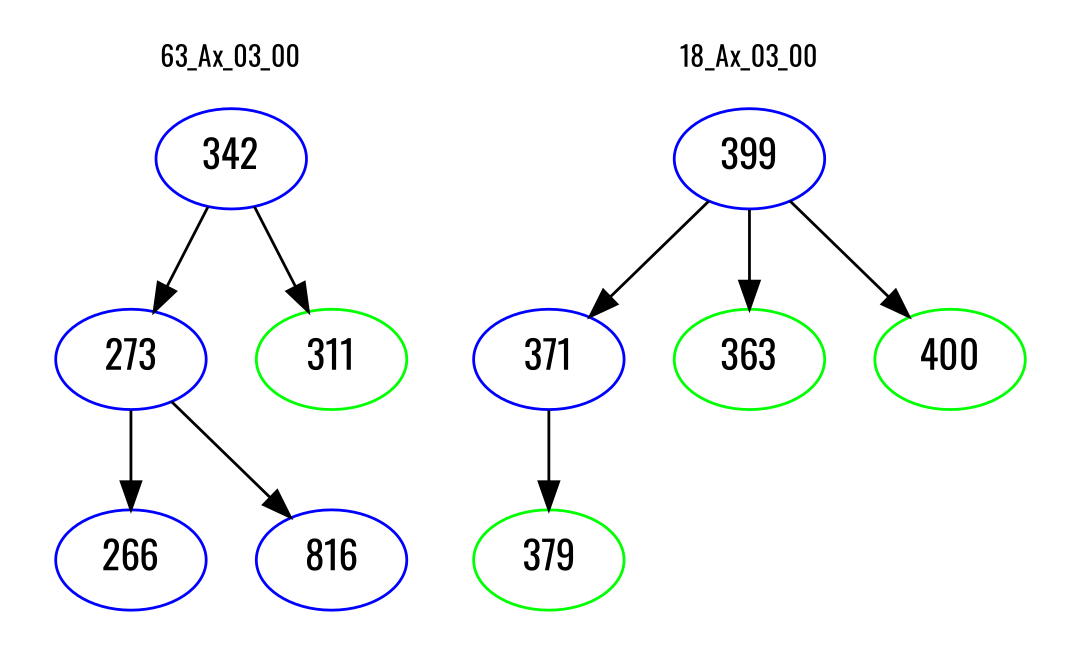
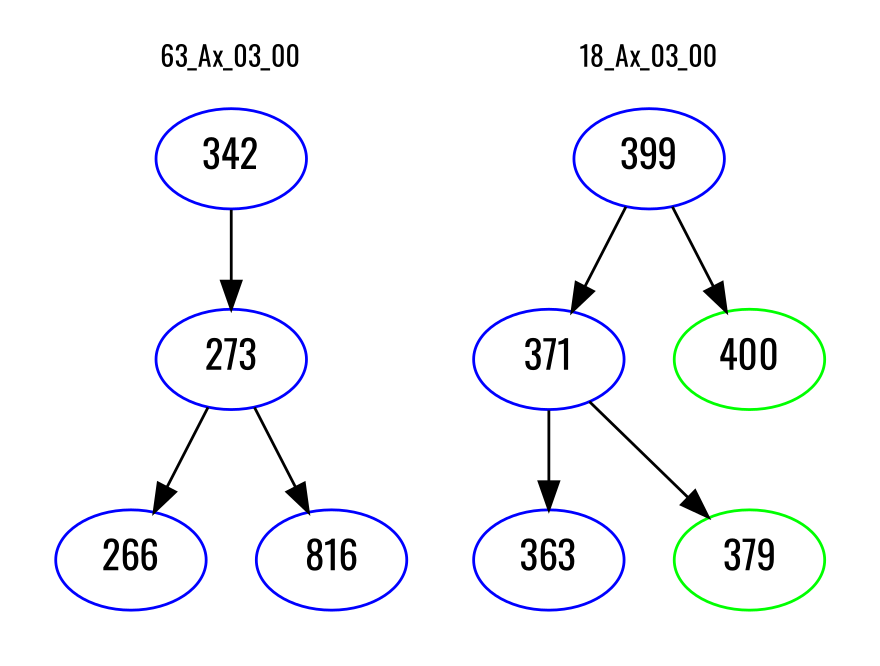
  digraph {
    fontname=Oswald
    node [color=blue fontname=Oswald]
    edge [color=black fontname=Oswald]
    n1 [label=273]
    n2 [label=266]
    n3 [label=816]
    n4 [label=342]
-   n5 [color=green label=311]
    n6 [label=371]
-   n7 [color=green label=363]
+   n7 [label=363]
    n8 [label=399]
    n9 [color=green label=379]
    n10 [color=green label=400]
    subgraph cluster_1 {
      color=white
      fontsize=10
      label="63_Ax_03_00"
      n1
      n2
      n3
      n4
-     n5
    }
    subgraph cluster_2 {
      color=white
      fontsize=10
      label="18_Ax_03_00"
      n6
      n7
      n8
      n9
      n10
    }
    n1 -> n2
    n1 -> n3
    n4 -> n1
-   n4 -> n5
-   n8 -> n7
+   n6 -> n7
    n6 -> n9
    n8 -> n6
    n8 -> n10
  }
